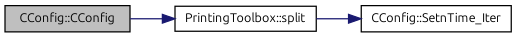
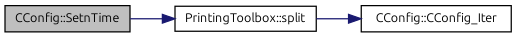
  digraph {
    fontname=Ubuntu
    rankdir=LR
    node [color=black fillcolor=white fontname=Ubuntu fontsize=10 shape=record style=filled]
    edge [color=midnightblue fontname=Ubuntu fontsize=10 labelfontname=Helvetica labelfontsize=10 style=solid]
-   n1 [fillcolor=grey75 fontcolor=black height=0.2 label="CConfig::CConfig" width=0.4]
+   n1 [fillcolor=grey75 fontcolor=black height=0.2 label="CConfig::SetnTime" width=0.4]
    n2 [height=0.2 label="PrintingToolbox::split" width=0.4]
-   n3 [height=0.2 label="CConfig::SetnTime_Iter" width=0.4]
+   n3 [height=0.2 label="CConfig::CConfig_Iter" width=0.4]
    n1 -> n2
    n2 -> n3
  }
